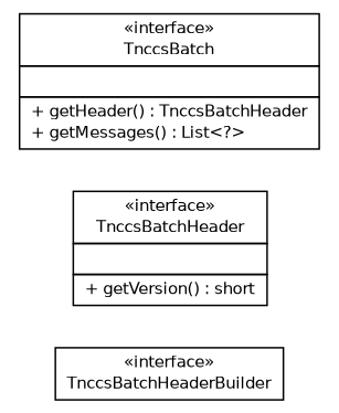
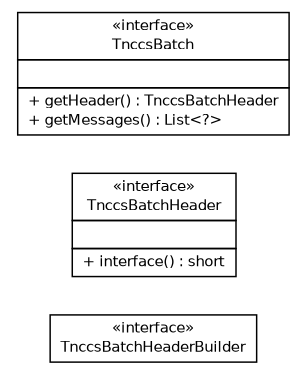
  digraph {
    nodesep=0.25
    ranksep=0.5
    rankdir=LR
    node [fontcolor=black fontname=Helvetica fontsize=10.0 shape=plaintext]
    n1 [label=<<table title="de.hsbremen.tc.tnc.message.tnccs.batch.TnccsBatchHeaderBuilder" border="0" cellborder="1" cellspacing="0" cellpadding="2" port="p" href="./TnccsBatchHeaderBuilder.html"> 		<tr><td><table border="0" cellspacing="0" cellpadding="1"> <tr><td align="center" balign="center"> &#171;interface&#187; </td></tr> <tr><td align="center" balign="center"> TnccsBatchHeaderBuilder </td></tr> 		</table></td></tr> 		</table>>]
-   n2 [label=<<table title="de.hsbremen.tc.tnc.message.tnccs.batch.TnccsBatchHeader" border="0" cellborder="1" cellspacing="0" cellpadding="2" port="p" href="./TnccsBatchHeader.html"> 		<tr><td><table border="0" cellspacing="0" cellpadding="1"> <tr><td align="center" balign="center"> &#171;interface&#187; </td></tr> <tr><td align="center" balign="center"> TnccsBatchHeader </td></tr> 		</table></td></tr> 		<tr><td><table border="0" cellspacing="0" cellpadding="1"> <tr><td align="left" balign="left">  </td></tr> 		</table></td></tr> 		<tr><td><table border="0" cellspacing="0" cellpadding="1"> <tr><td align="left" balign="left"> + getVersion() : short </td></tr> 		</table></td></tr> 		</table>>]
+   n2 [label=<<table title="de.hsbremen.tc.tnc.message.tnccs.batch.TnccsBatchHeader" border="0" cellborder="1" cellspacing="0" cellpadding="2" port="p" href="./TnccsBatchHeader.html"> 		<tr><td><table border="0" cellspacing="0" cellpadding="1"> <tr><td align="center" balign="center"> &#171;interface&#187; </td></tr> <tr><td align="center" balign="center"> TnccsBatchHeader </td></tr> 		</table></td></tr> 		<tr><td><table border="0" cellspacing="0" cellpadding="1"> <tr><td align="left" balign="left">  </td></tr> 		</table></td></tr> 		<tr><td><table border="0" cellspacing="0" cellpadding="1"> <tr><td align="left" balign="left"> + interface() : short </td></tr> 		</table></td></tr> 		</table>>]
    n3 [label=<<table title="de.hsbremen.tc.tnc.message.tnccs.batch.TnccsBatch" border="0" cellborder="1" cellspacing="0" cellpadding="2" port="p" href="./TnccsBatch.html"> 		<tr><td><table border="0" cellspacing="0" cellpadding="1"> <tr><td align="center" balign="center"> &#171;interface&#187; </td></tr> <tr><td align="center" balign="center"> TnccsBatch </td></tr> 		</table></td></tr> 		<tr><td><table border="0" cellspacing="0" cellpadding="1"> <tr><td align="left" balign="left">  </td></tr> 		</table></td></tr> 		<tr><td><table border="0" cellspacing="0" cellpadding="1"> <tr><td align="left" balign="left"> + getHeader() : TnccsBatchHeader </td></tr> <tr><td align="left" balign="left"> + getMessages() : List&lt;?&gt; </td></tr> 		</table></td></tr> 		</table>>]
  }
